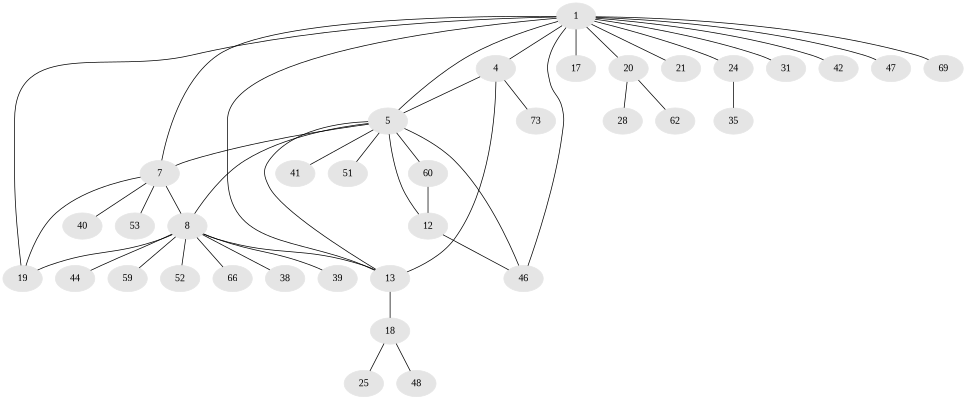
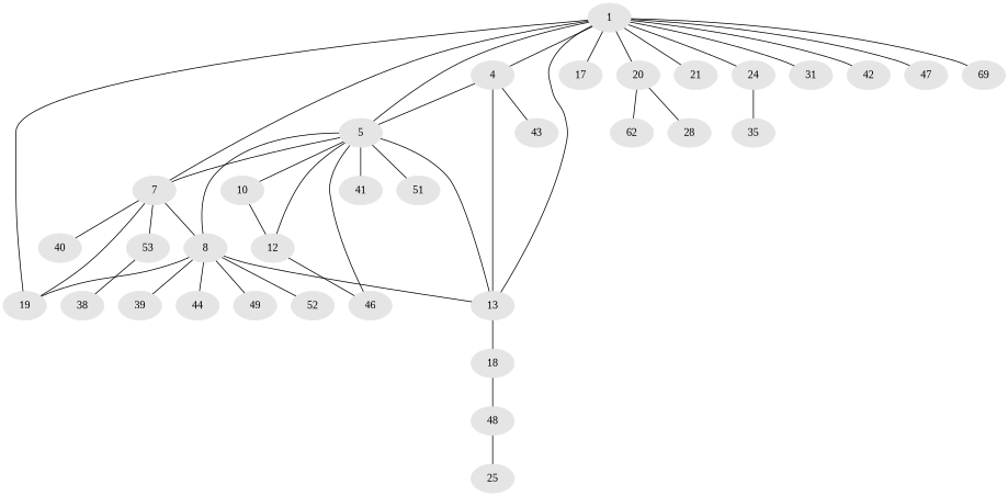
  graph {
    fontname="Liberation Serif"
    node [color=gray90 fontname="Liberation Serif" style=filled]
    edge [fontname="Liberation Serif"]
    1 [super="+2+6+3"]
    4
    5 [super="+11"]
    7
    13 [super="+14+15+54+55+59"]
    17
    20
    21
    24 [super="+26+45+57+34"]
    31
    42
    46 [super="+63"]
    47 [super="+50"]
    69
    19
-   43 [super="+71" label=73]
+   43 [super="+71"]
    8 [super="+9"]
-   10 [super="+22+36+60" label=60]
+   10 [super="+22+36+60"]
    12 [super="+27+67+33"]
    41
    51
    40
    53
    38
    39
    44
-   49 [label=59]
+   49
    52
-   66
    18 [super="+29+61+70"]
    28
    62
    35
    25
    48
    1 -- 4
    1 -- 5 [weight=2]
    1 -- 7
    1 -- 13
    1 -- 17
    1 -- 20
    1 -- 21
    1 -- 24
    1 -- 31
    1 -- 42
-   1 -- 46
    1 -- 47
    1 -- 69
    1 -- 19
    4 -- 5
    4 -- 13 [weight=2]
    4 -- 43
    5 -- 7
    5 -- 13
    5 -- 46
    5 -- 8
    5 -- 10
    5 -- 12
    5 -- 41
    5 -- 51
    7 -- 19
    7 -- 8 [weight=2]
    7 -- 40
    7 -- 53
    13 -- 18
    20 -- 28
    20 -- 62
    24 -- 35
    8 -- 13
    8 -- 19
-   8 -- 38
+   53 -- 38
    8 -- 39
    8 -- 44
    8 -- 49
    8 -- 52
-   8 -- 66
    10 -- 12
    12 -- 46
-   18 -- 25
+   48 -- 25
    18 -- 48
  }
